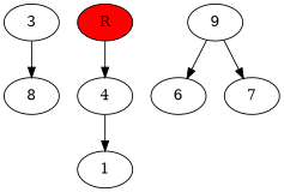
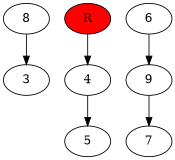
  digraph {
    3
    8
    4
-   1
+   1 [label=5]
    6
    9
    7
    R [fillcolor="#ff0000" style=filled]
-   3 -> 8
+   8 -> 3
    4 -> 1
-   9 -> 6
+   6 -> 9
    9 -> 7
    R -> 4
  }
